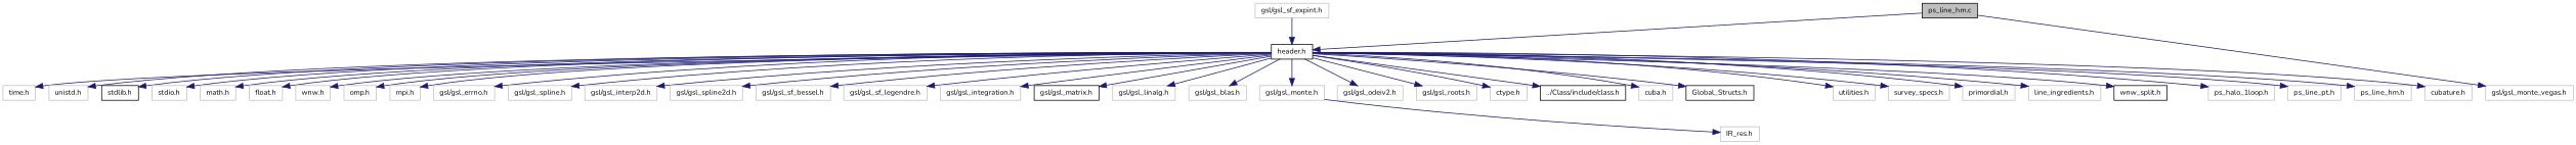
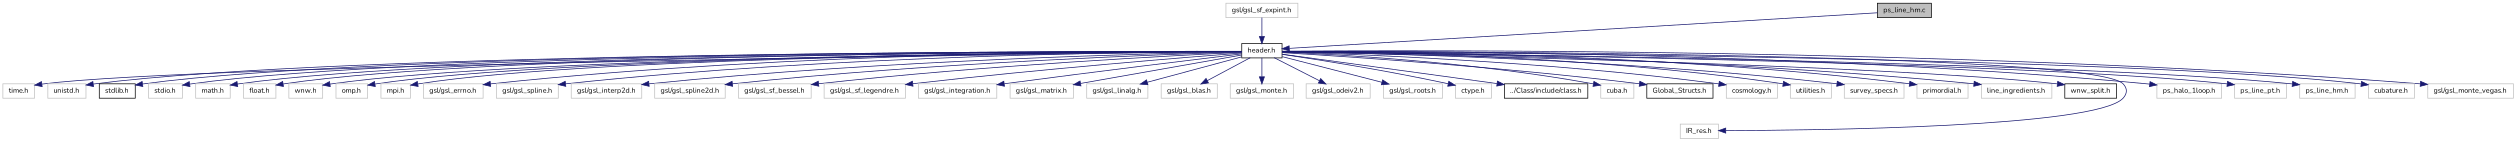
  digraph {
    fontname=Nunito
    node [color=grey75 fillcolor=white fontname=Nunito fontsize=10 shape=record style=filled]
    edge [color=midnightblue fontname=Nunito fontsize=10 labelfontname=Helvetica labelfontsize=10 style=solid]
    n1 [color=black fillcolor=grey75 fontcolor=black height=0.2 label="ps_line_hm.c" width=0.4]
    n2 [color=black height=0.2 label="header.h" width=0.4]
    n3 [height=0.2 label="time.h" width=0.4]
    n4 [height=0.2 label="unistd.h" width=0.4]
    n5 [color=black height=0.2 label="stdlib.h" width=0.4]
    n6 [height=0.2 label="stdio.h" width=0.4]
    n7 [height=0.2 label="math.h" width=0.4]
    n8 [height=0.2 label="float.h" width=0.4]
    n9 [height=0.2 label="wnw.h" width=0.4]
    n10 [height=0.2 label="omp.h" width=0.4]
    n11 [height=0.2 label="mpi.h" width=0.4]
    n12 [height=0.2 label="gsl/gsl_errno.h" width=0.4]
    n13 [height=0.2 label="gsl/gsl_spline.h" width=0.4]
    n14 [height=0.2 label="gsl/gsl_interp2d.h" width=0.4]
    n15 [height=0.2 label="gsl/gsl_spline2d.h" width=0.4]
    n16 [height=0.2 label="gsl/gsl_sf_bessel.h" width=0.4]
    n17 [height=0.2 label="gsl/gsl_sf_legendre.h" width=0.4]
    n18 [height=0.2 label="gsl/gsl_integration.h" width=0.4]
-   n19 [color=black height=0.2 label="gsl/gsl_matrix.h" width=0.4]
+   n19 [height=0.2 label="gsl/gsl_matrix.h" width=0.4]
    n20 [height=0.2 label="gsl/gsl_linalg.h" width=0.4]
    n21 [height=0.2 label="gsl/gsl_blas.h" width=0.4]
    n22 [height=0.2 label="gsl/gsl_monte.h" width=0.4]
    n23 [height=0.2 label="gsl/gsl_monte_vegas.h" width=0.4]
    n24 [height=0.2 label="gsl/gsl_odeiv2.h" width=0.4]
    n25 [height=0.2 label="gsl/gsl_roots.h" width=0.4]
    n26 [height=0.2 label="ctype.h" width=0.4]
    n27 [color=black height=0.2 label="../Class/include/class.h" width=0.4]
    n28 [height=0.2 label="cuba.h" width=0.4]
    n29 [color=black height=0.2 label="Global_Structs.h" width=0.4]
+   n30 [height=0.2 label="cosmology.h" width=0.4]
    n31 [height=0.2 label="utilities.h" width=0.4]
    n32 [height=0.2 label="survey_specs.h" width=0.4]
    n33 [height=0.2 label="primordial.h" width=0.4]
    n34 [height=0.2 label="line_ingredients.h" width=0.4]
    n35 [color=black height=0.2 label="wnw_split.h" width=0.4]
    n36 [height=0.2 label="IR_res.h" width=0.4]
    n37 [height=0.2 label="ps_halo_1loop.h" width=0.4]
    n38 [height=0.2 label="ps_line_pt.h" width=0.4]
    n39 [height=0.2 label="ps_line_hm.h" width=0.4]
    n40 [height=0.2 label="cubature.h" width=0.4]
    n41 [height=0.2 label="gsl/gsl_sf_expint.h" width=0.4]
    n1 -> n2
    n2 -> n3
    n2 -> n4
    n2 -> n5
    n2 -> n6
    n2 -> n7
    n2 -> n8
    n2 -> n9
    n2 -> n10
    n2 -> n11
    n2 -> n12
    n2 -> n13
    n2 -> n14
    n2 -> n15
    n2 -> n16
    n2 -> n17
    n2 -> n18
    n2 -> n19
    n2 -> n20
    n2 -> n21
    n2 -> n22
-   n1 -> n23
+   n2 -> n23
    n2 -> n24
    n2 -> n25
    n2 -> n26
    n2 -> n27
    n2 -> n28
    n2 -> n29
+   n2 -> n30
    n2 -> n31
    n2 -> n32
    n2 -> n33
    n2 -> n34
    n2 -> n35
-   n22 -> n36
+   n2 -> n36
    n2 -> n37
    n2 -> n38
    n2 -> n39
    n2 -> n40
    n41 -> n2
  }
